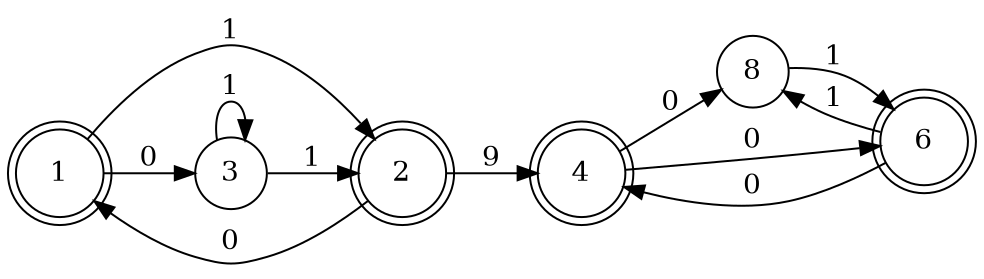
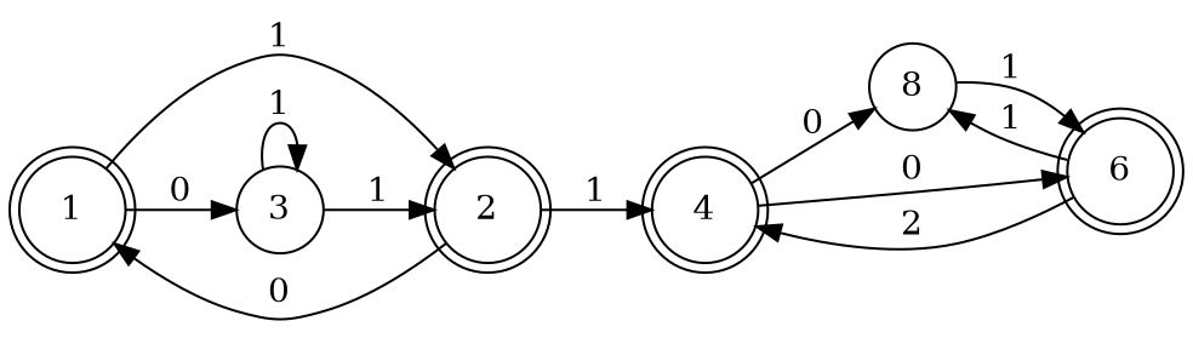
  digraph {
    rankdir=LR
    node [peripheries=2 shape=circle]
    1
    2
    3 [peripheries=""]
    4
    n5 [label=8 peripheries=""]
    6
    1 -> 2 [label=1]
    1 -> 3 [label=0]
    2 -> 1 [label=0]
-   2 -> 4 [label=9]
+   2 -> 4 [label=1]
    3 -> 2 [label=1]
    3 -> 3 [label=1]
    4 -> n5 [label=0]
    4 -> 6 [label=0]
    n5 -> 6 [label=1]
-   6 -> 4 [label=0]
+   6 -> 4 [label=2]
    6 -> n5 [label=1]
  }
